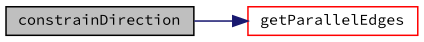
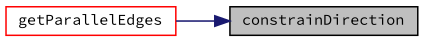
  digraph {
    rankdir=LR
    fontname="Source Code Pro"
    node [fontname="Source Code Pro" fontsize=10 shape=record]
    n1 [color=black fillcolor=grey75 fontcolor=black height=0.2 label=constrainDirection style=filled width=0.4]
    n2 [color=red height=0.2 label=getParallelEdges width=0.4]
-   n1 -> n2 [color=midnightblue fontname="Source Code Pro" fontsize=10 labelfontname=FreeSans labelfontsize=10 style=solid]
+   n2 -> n1 [color=midnightblue fontname="Source Code Pro" fontsize=10 labelfontname=FreeSans labelfontsize=10 style=solid]
  }
